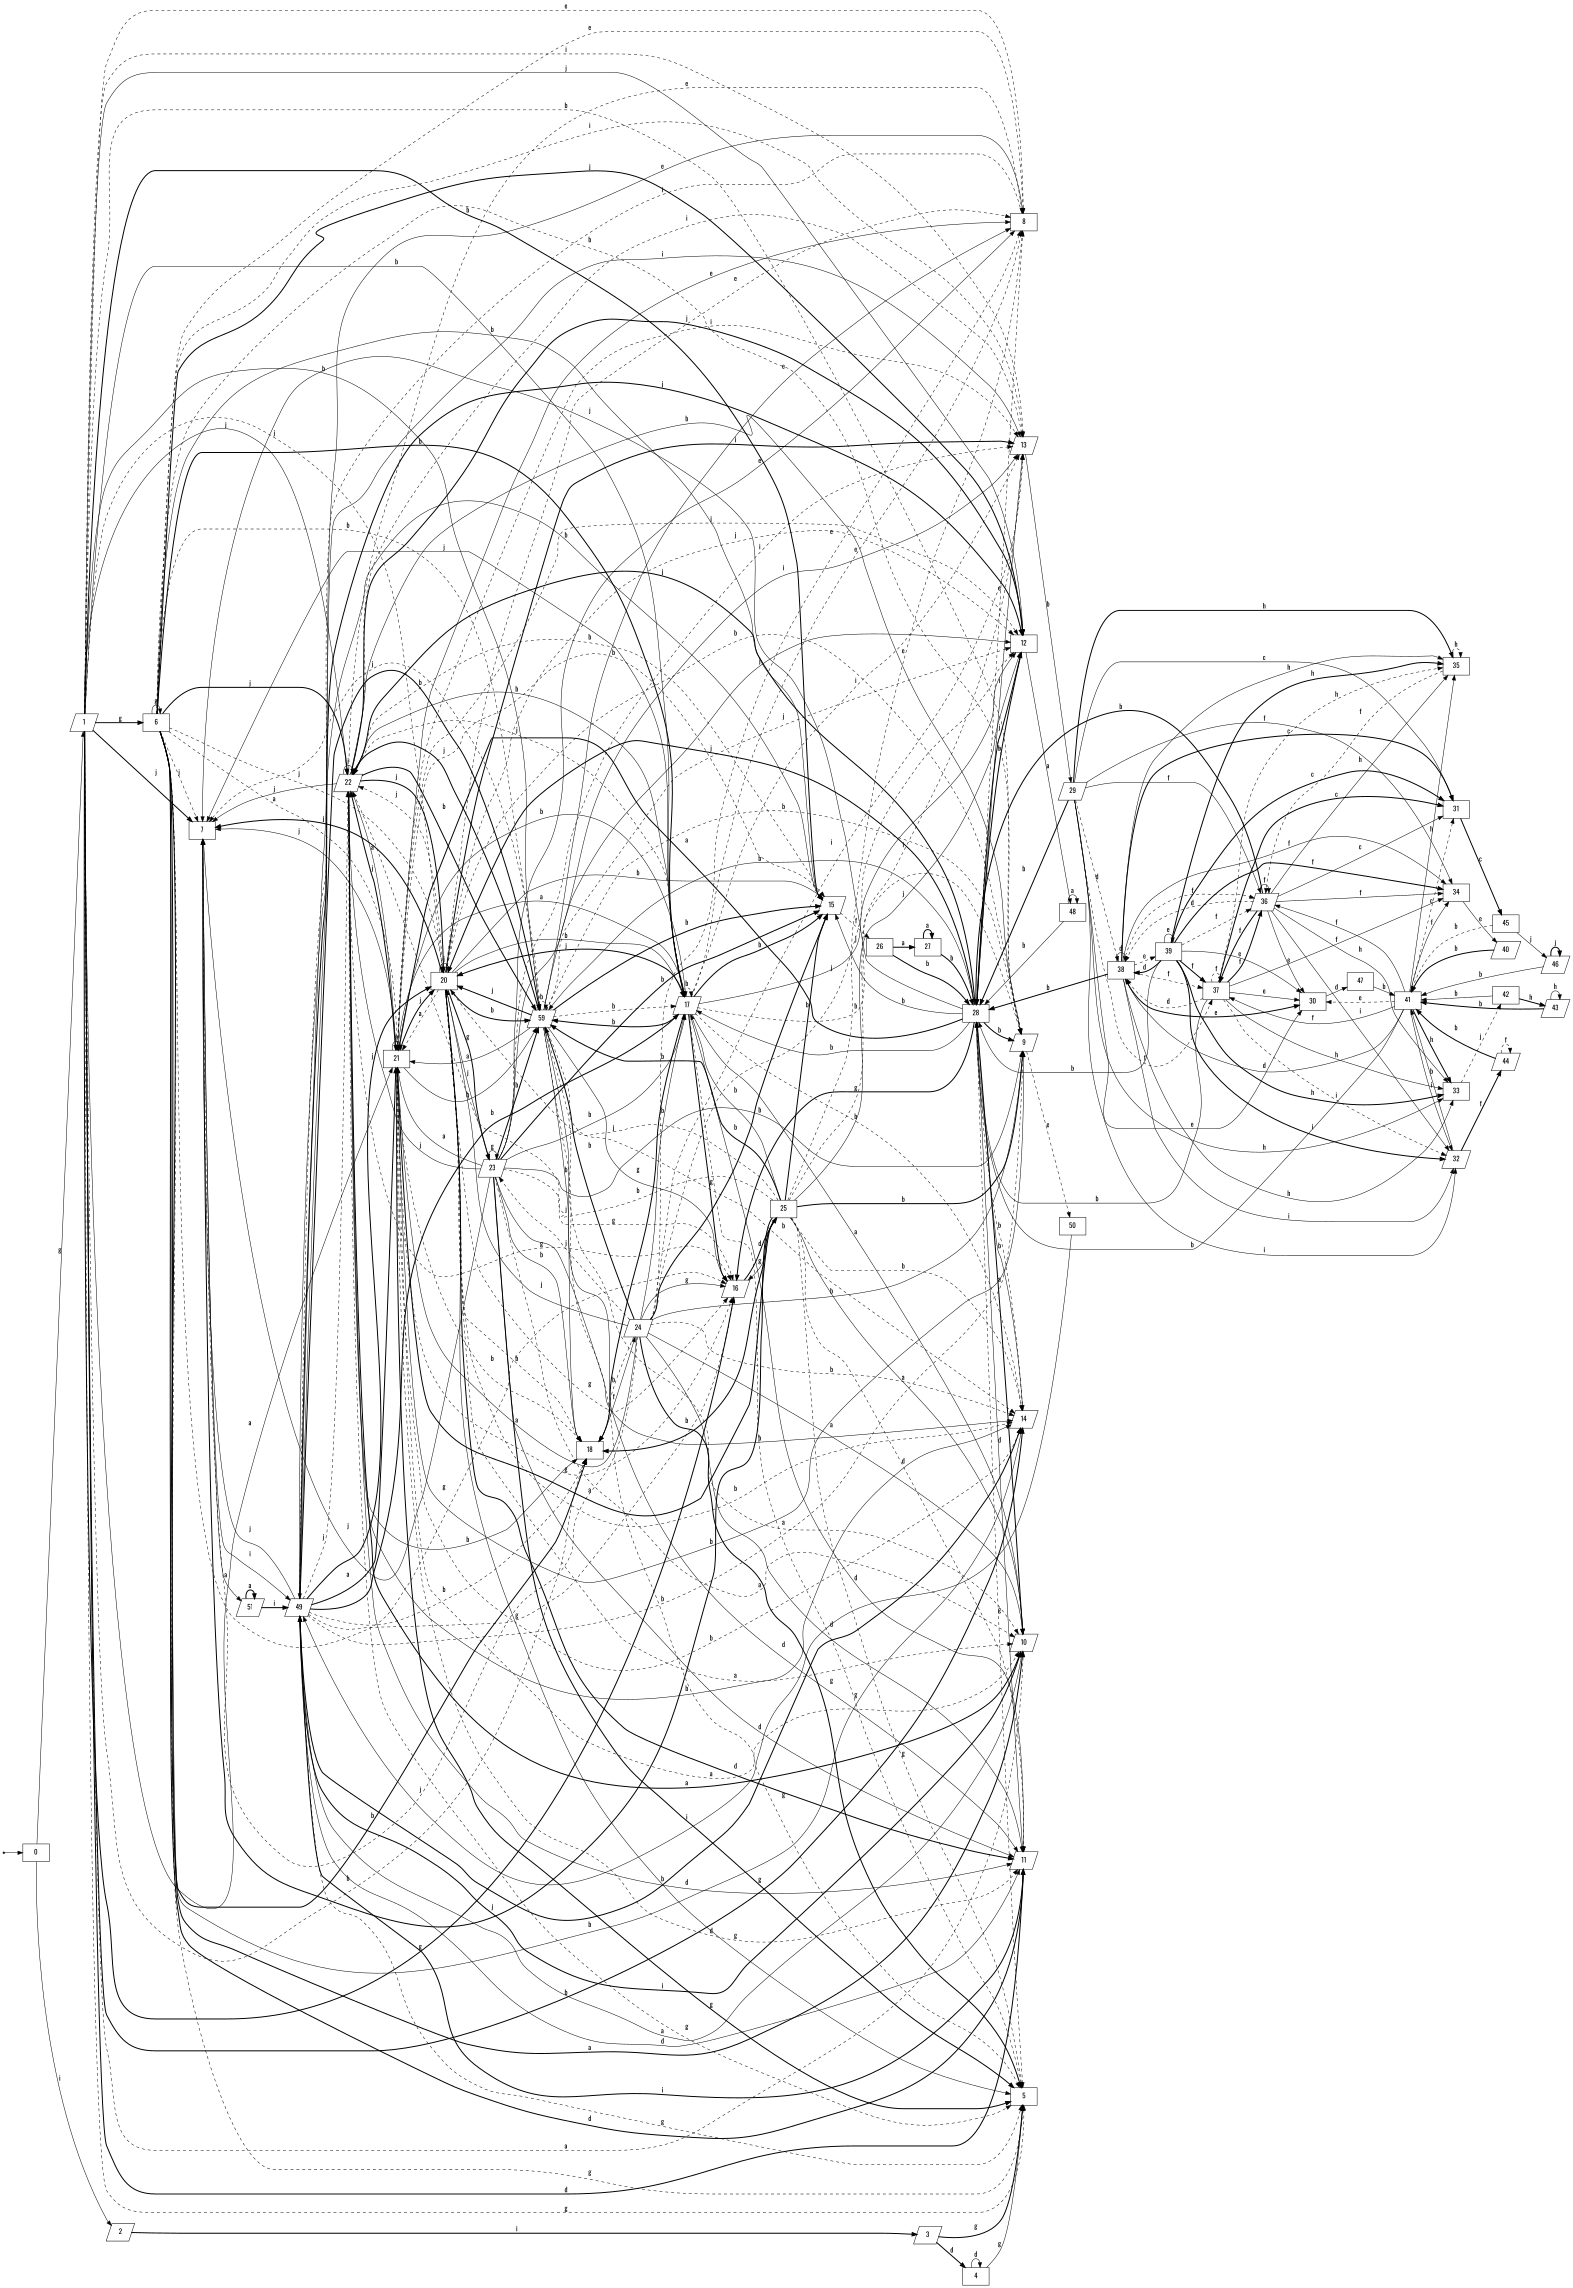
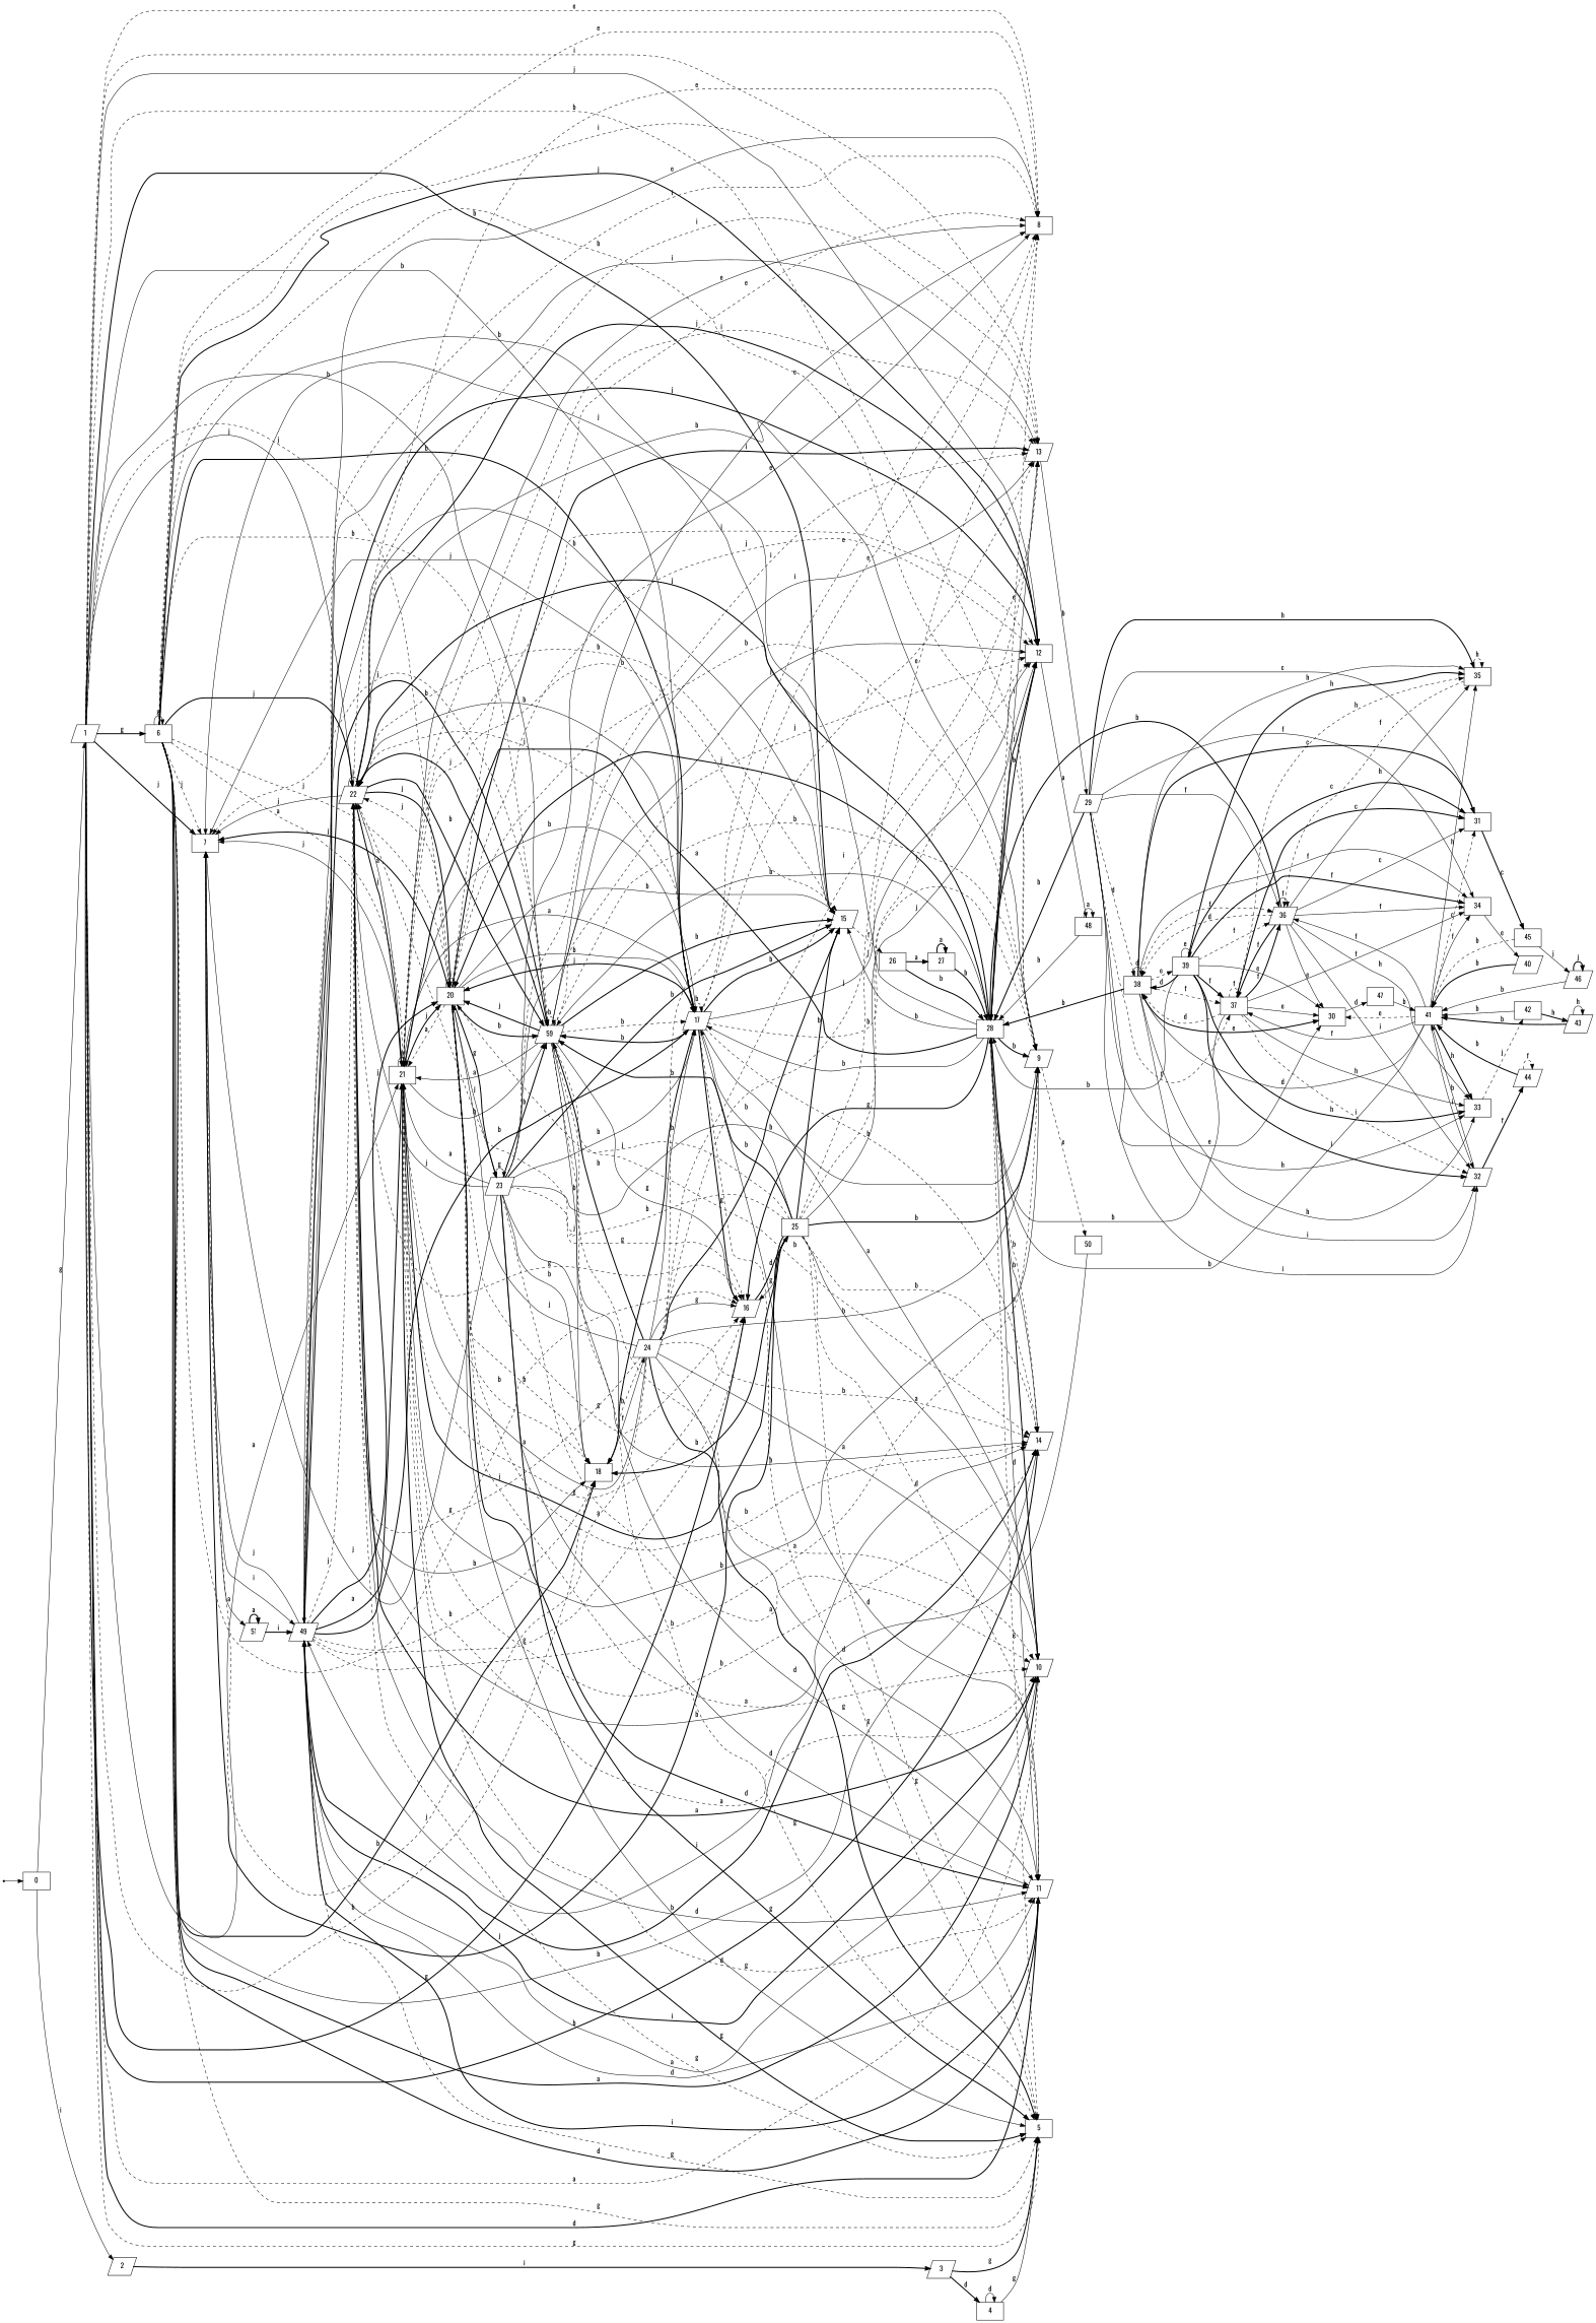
  digraph {
    fontname=Oswald
    rankdir=LR
    node [fontname=Oswald shape=box]
    edge [fontname=Oswald style=solid]
    dummy0 [shape=point]
    0
    1 [shape=parallelogram]
    2 [shape=parallelogram]
    5
    6
    7
    8
    9 [shape=parallelogram]
    10 [shape=parallelogram]
    11 [shape=parallelogram]
    12
    13 [shape=parallelogram]
    14 [shape=parallelogram]
    15 [shape=parallelogram]
    16 [shape=parallelogram]
    17 [shape=parallelogram]
    18
    n19 [label=59 shape=parallelogram]
    20
    21
    22 [shape=parallelogram]
    3 [shape=parallelogram]
    49 [shape=parallelogram]
    51 [shape=parallelogram]
    50
    28
    48
    29 [shape=parallelogram]
    26
    25
    24 [shape=parallelogram]
    23 [shape=parallelogram]
    4
    30
    31
    32 [shape=parallelogram]
    33
    34
    35
    36 [shape=parallelogram]
    37
    38
    27
    47
    45
    41
    44 [shape=parallelogram]
    42
    40 [shape=parallelogram]
    39
    46 [shape=parallelogram]
    43 [shape=parallelogram]
    dummy0 -> 0
    0 -> 1 [label=g]
    0 -> 2 [label=i]
    1 -> 5 [label=g style=dashed]
    1 -> 6 [label=g style=bold]
    1 -> 7 [label=j style=bold]
    1 -> 8 [label=e style=dashed]
    1 -> 9 [label=b style=dashed]
    1 -> 10 [label=a style=dashed]
    1 -> 11 [label=d style=bold]
    1 -> 12 [label=j]
    1 -> 13 [label=i style=dashed]
    1 -> 14 [label=b style=bold]
    1 -> 15 [label=b style=bold]
    1 -> 16 [label=g style=bold]
    1 -> 17 [label=b]
    1 -> 18 [label=b style=dashed]
    1 -> n19 [label=b]
    1 -> 20 [label=j style=dashed]
    1 -> 21 [label=a]
    1 -> 22 [label=j]
    2 -> 3 [label=i style=bold]
    6 -> 5 [label=g style=dashed]
    6 -> 6 [label=g]
    6 -> 7 [label=j style=dashed]
    6 -> 8 [label=e style=dashed]
    6 -> 9 [label=b style=dashed]
    6 -> 10 [label=a style=bold]
    6 -> 11 [label=d style=bold]
    6 -> 12 [label=j style=bold]
    6 -> 13 [label=i style=dashed]
    6 -> 14 [label=b]
    6 -> 15 [label=b]
    6 -> 16 [label=g style=dashed]
    6 -> 17 [label=b style=bold]
    6 -> 18 [label=b style=bold]
    6 -> n19 [label=b style=dashed]
    6 -> 20 [label=j style=dashed]
    6 -> 21 [label=a style=dashed]
    6 -> 22 [label=j style=bold]
    7 -> 49 [label=i]
    7 -> 51 [label=a]
    8 -> 49 [label=i style=dashed]
    9 -> 50 [label=e style=dashed]
    10 -> 49 [label=i style=bold]
    11 -> 49 [label=i style=bold]
    12 -> 28 [label=b style=bold]
    12 -> 48 [label=a]
    13 -> 29 [label=b]
    14 -> 28 [label=b style=dashed]
    15 -> 26 [label=f style=dashed]
    16 -> 25 [label=d style=bold]
    17 -> 5 [label=g style=dashed]
    17 -> 7 [label=j]
    17 -> 8 [label=e style=dashed]
    17 -> 9 [label=b style=dashed]
    17 -> 10 [label=a]
    17 -> 11 [label=d]
    17 -> 12 [label=j]
    17 -> 13 [label=i style=dashed]
    17 -> 14 [label=b style=dashed]
    17 -> 15 [label=b style=bold]
    17 -> 16 [label=g style=bold]
    17 -> 17 [label=b style=dashed]
    17 -> 18 [label=b style=bold]
    17 -> n19 [label=b style=bold]
    17 -> 20 [label=j style=bold]
    17 -> 21 [label=a]
    17 -> 22 [label=j style=dashed]
    18 -> 24 [label=f]
    n19 -> 5 [label=g style=dashed]
    n19 -> 7 [label=j style=dashed]
    n19 -> 8 [label=e]
    n19 -> 9 [label=b style=dashed]
    n19 -> 10 [label=a style=dashed]
    n19 -> 11 [label=d]
    n19 -> 12 [label=j style=dashed]
    n19 -> 13 [label=i]
    n19 -> 14 [label=b style=dashed]
    n19 -> 15 [label=b style=bold]
    n19 -> 16 [label=g]
    n19 -> 17 [label=b style=dashed]
    n19 -> 18 [label=b]
    n19 -> n19 [label=b style=dashed]
    n19 -> 20 [label=j style=bold]
    n19 -> 21 [label=a]
    n19 -> 22 [label=j style=bold]
    20 -> 5 [label=g]
    20 -> 7 [label=j style=bold]
    20 -> 8 [label=e style=dashed]
    20 -> 9 [label=b style=dashed]
    20 -> 10 [label=a style=dashed]
    20 -> 11 [label=d style=bold]
    20 -> 12 [label=j style=dashed]
    20 -> 13 [label=i style=bold]
    20 -> 14 [label=b style=dashed]
    20 -> 15 [label=b]
    20 -> 16 [label=g style=dashed]
    20 -> 17 [label=b]
    20 -> 18 [label=b style=dashed]
    20 -> n19 [label=b style=bold]
    20 -> 20 [label=j]
    20 -> 21 [label=a style=dashed]
    20 -> 22 [label=j style=dashed]
    20 -> 23 [label=g style=bold]
    21 -> 5 [label=g style=bold]
    21 -> 7 [label=j]
    21 -> 8 [label=e]
    21 -> 9 [label=b]
    21 -> 10 [label=a style=dashed]
    21 -> 11 [label=d style=dashed]
    21 -> 12 [label=j style=dashed]
    21 -> 13 [label=i style=dashed]
    21 -> 14 [label=b style=dashed]
    21 -> 15 [label=b style=dashed]
    21 -> 16 [label=g style=dashed]
    21 -> 17 [label=b]
    21 -> 18 [label=b style=dashed]
    21 -> n19 [label=b]
    21 -> 20 [label=j style=bold]
    21 -> 21 [label=a]
    21 -> 22 [label=j style=bold]
    22 -> 5 [label=g style=dashed]
    22 -> 7 [label=j]
    22 -> 8 [label=e style=dashed]
    22 -> 9 [label=b]
    22 -> 10 [label=a style=bold]
    22 -> 11 [label=d]
    22 -> 12 [label=j style=bold]
    22 -> 13 [label=i style=dashed]
    22 -> 14 [label=b]
    22 -> 15 [label=b style=dashed]
    22 -> 16 [label=g style=dashed]
    22 -> 17 [label=b]
    22 -> 18 [label=b]
    22 -> n19 [label=b style=bold]
    22 -> 20 [label=j style=bold]
    22 -> 21 [label=a]
    22 -> 22 [label=j]
    3 -> 5 [label=g style=bold]
    3 -> 4 [label=d style=bold]
    49 -> 5 [label=g style=dashed]
    49 -> 7 [label=j]
    49 -> 8 [label=e]
    49 -> 9 [label=b style=dashed]
    49 -> 10 [label=a]
    49 -> 11 [label=d]
    49 -> 12 [label=j style=bold]
    49 -> 13 [label=i]
    49 -> 14 [label=b style=bold]
    49 -> 15 [label=b]
    49 -> 16 [label=g style=dashed]
    49 -> 17 [label=b style=bold]
    49 -> 18 [label=b style=dashed]
    49 -> n19 [label=b style=bold]
    49 -> 20 [label=j style=bold]
    49 -> 21 [label=a style=bold]
    49 -> 22 [label=j style=dashed]
    51 -> 49 [label=i style=bold]
    51 -> 51 [label=a style=bold]
    50 -> 49 [label=i]
    28 -> 5 [label=g style=dashed]
    28 -> 7 [label=j]
    28 -> 8 [label=e style=dashed]
    28 -> 9 [label=b style=bold]
    28 -> 10 [label=a style=bold]
    28 -> 11 [label=d]
    28 -> 12 [label=j style=bold]
    28 -> 13 [label=i]
    28 -> 14 [label=b]
    28 -> 15 [label=b]
    28 -> 16 [label=g style=bold]
    28 -> 17 [label=b]
    28 -> n19 [label=b]
    28 -> 20 [label=j style=bold]
    28 -> 21 [label=a style=bold]
    28 -> 22 [label=j style=bold]
    48 -> 28 [label=b]
    48 -> 48 [label=a]
    29 -> 28 [label=b style=bold]
    29 -> 30 [label=e]
    29 -> 31 [label=c]
    29 -> 32 [label=i]
    29 -> 33 [label=h]
    29 -> 34 [label=f]
    29 -> 35 [label=h style=bold]
    29 -> 36 [label=f]
    29 -> 37 [label=f style=dashed]
    29 -> 38 [label=d style=dashed]
    26 -> 28 [label=b style=bold]
    26 -> 27 [label=a style=bold]
    25 -> 5 [label=g style=dashed]
    25 -> 7 [label=j style=bold]
    25 -> 8 [label=e style=dashed]
    25 -> 9 [label=b style=bold]
    25 -> 10 [label=a]
    25 -> 11 [label=d style=dashed]
    25 -> 12 [label=j]
    25 -> 13 [label=i style=dashed]
    25 -> 14 [label=b style=dashed]
    25 -> 15 [label=b style=bold]
    25 -> 16 [label=g]
    25 -> 17 [label=b]
    25 -> 18 [label=b style=bold]
    25 -> n19 [label=b style=bold]
    25 -> 20 [label=j style=dashed]
    25 -> 21 [label=a style=bold]
    25 -> 22 [label=j style=dashed]
    24 -> 5 [label=g style=bold]
    24 -> 7 [label=j style=dashed]
    24 -> 8 [label=e style=dashed]
    24 -> 9 [label=b]
    24 -> 10 [label=a]
    24 -> 11 [label=d]
    24 -> 12 [label=j style=dashed]
    24 -> 13 [label=i style=dashed]
    24 -> 14 [label=b style=dashed]
    24 -> 15 [label=b style=bold]
    24 -> 16 [label=g]
    24 -> 17 [label=b]
    24 -> 18 [label=b style=dashed]
    24 -> n19 [label=b style=bold]
    24 -> 20 [label=j]
    24 -> 21 [label=a]
-   24 -> 23 [label=j style=dashed]
+   24 -> 22 [label=j style=dashed]
    23 -> 5 [label=g style=bold]
    23 -> 7 [label=j]
    23 -> 8 [label=e]
    23 -> 9 [label=b]
    23 -> 10 [label=a style=dashed]
    23 -> 11 [label=d]
    23 -> 12 [label=j]
    23 -> 13 [label=i style=dashed]
    23 -> 14 [label=b]
    23 -> 15 [label=b style=bold]
    23 -> 16 [label=g style=dashed]
    23 -> 17 [label=b]
    23 -> 18 [label=b]
    23 -> n19 [label=b style=bold]
    23 -> 20 [label=j]
    23 -> 21 [label=a]
    23 -> 22 [label=j]
    23 -> 23 [label=g]
    4 -> 5 [label=g]
    4 -> 4 [label=d]
    30 -> 47 [label=d]
    31 -> 45 [label=c style=bold]
    32 -> 41 [label=b]
    32 -> 44 [label=f style=bold]
    33 -> 42 [label=j style=dashed]
    34 -> 40 [label=e]
    35 -> 35 [label=h style=dashed]
    35 -> 36 [label=f style=dashed]
    36 -> 28 [label=b style=bold]
    36 -> 30 [label=e]
    36 -> 31 [label=c]
    36 -> 32 [label=i]
    36 -> 33 [label=h]
    36 -> 34 [label=f]
    36 -> 35 [label=h]
    36 -> 36 [label=f]
    36 -> 37 [label=f style=bold]
    36 -> 38 [label=d style=dashed]
    37 -> 28 [label=b]
    37 -> 30 [label=e]
    37 -> 31 [label=c style=bold]
    37 -> 32 [label=i style=dashed]
    37 -> 33 [label=h]
    37 -> 34 [label=f]
    37 -> 35 [label=h style=dashed]
    37 -> 36 [label=f style=bold]
    37 -> 37 [label=f style=dashed]
    37 -> 38 [label=d style=dashed]
    38 -> 28 [label=b style=bold]
    38 -> 30 [label=e style=bold]
    38 -> 31 [label=c style=bold]
    38 -> 32 [label=i]
    38 -> 33 [label=h]
    38 -> 34 [label=f]
    38 -> 35 [label=h]
    38 -> 36 [label=f style=dashed]
    38 -> 37 [label=f style=dashed]
    38 -> 38 [label=d]
    38 -> 39 [label=e style=dashed]
    27 -> 28 [label=b style=bold]
    27 -> 27 [label=a style=bold]
    47 -> 41 [label=b]
    45 -> 41 [label=b style=dashed]
    45 -> 46 [label=j]
    41 -> 28 [label=b]
    41 -> 30 [label=e style=dashed]
    41 -> 31 [label=c style=dashed]
    41 -> 32 [label=i]
    41 -> 33 [label=h style=bold]
    41 -> 34 [label=f]
    41 -> 35 [label=h]
    41 -> 36 [label=f]
    41 -> 37 [label=f]
    41 -> 38 [label=d]
    44 -> 41 [label=b style=bold]
    44 -> 44 [label=f style=dashed]
    42 -> 41 [label=b]
    42 -> 43 [label=h style=bold]
    40 -> 41 [label=b style=bold]
    39 -> 28 [label=b]
    39 -> 30 [label=e]
    39 -> 31 [label=c style=bold]
    39 -> 32 [label=i style=bold]
    39 -> 33 [label=h style=bold]
    39 -> 34 [label=f style=bold]
    39 -> 35 [label=h style=bold]
    39 -> 36 [label=f style=dashed]
    39 -> 37 [label=f style=bold]
    39 -> 38 [label=d style=bold]
    39 -> 39 [label=e]
    46 -> 41 [label=b]
    46 -> 46 [label=j style=bold]
    43 -> 41 [label=b style=bold]
    43 -> 43 [label=h]
  }
